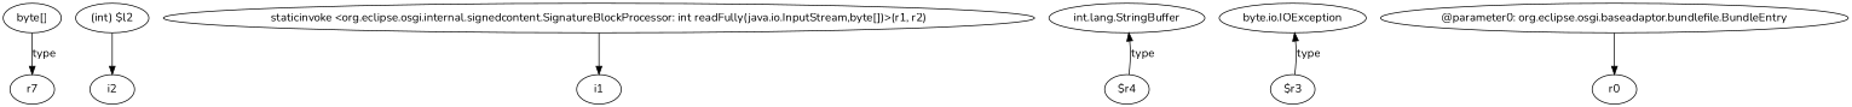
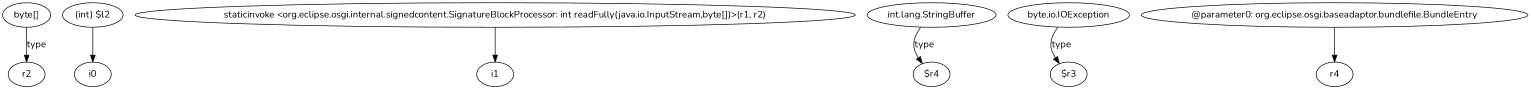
  digraph {
    fontname=Nunito
    node [fontname=Nunito]
    edge [fontname=Nunito]
    n1 [label="byte[]"]
-   n2 [label=r7]
+   n2 [label=r2]
    n3 [label="(int) $l2"]
-   n4 [label=i2]
+   n4 [label=i0]
    n5 [label="staticinvoke <org.eclipse.osgi.internal.signedcontent.SignatureBlockProcessor: int readFully(java.io.InputStream,byte[])>(r1, r2)"]
    n6 [label=i1]
    n7 [label="int.lang.StringBuffer"]
    n8 [label="$r4"]
    n9 [label="byte.io.IOException"]
    n10 [label="$r3"]
    n11 [label="@parameter0: org.eclipse.osgi.baseadaptor.bundlefile.BundleEntry"]
-   n12 [label=r0]
+   n12 [label=r4]
    n1 -> n2 [label=type]
    n3 -> n4
    n5 -> n6
-   n8 -> n7 [label=type]
-   n10 -> n9 [label=type]
+   n7 -> n8 [label=type]
+   n9 -> n10 [label=type]
    n11 -> n12
  }
